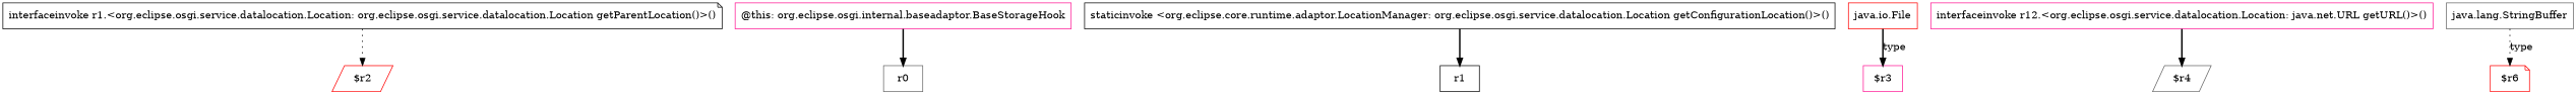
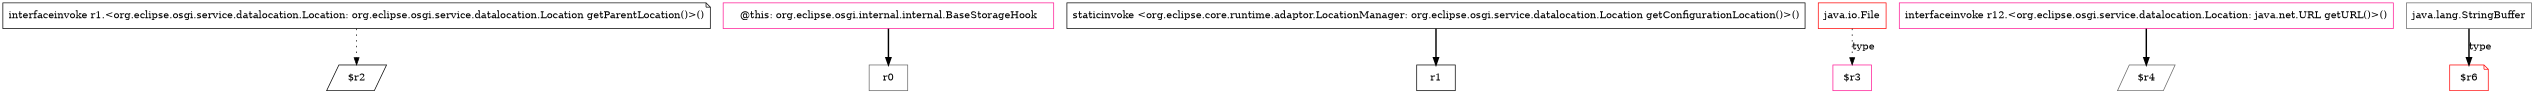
  digraph {
    node [color=black shape=box]
    edge [style=bold]
-   n1 [color=red label="$r2" shape=parallelogram]
-   n2 [color=deeppink label="@this: org.eclipse.osgi.internal.baseadaptor.BaseStorageHook"]
+   n1 [label="$r2" shape=parallelogram]
+   n2 [color=deeppink label="@this: org.eclipse.osgi.internal.internal.BaseStorageHook"]
    n3 [color=gray40 label=r0]
    n4 [label="staticinvoke <org.eclipse.core.runtime.adaptor.LocationManager: org.eclipse.osgi.service.datalocation.Location getConfigurationLocation()>()"]
    n5 [label=r1]
    n6 [label="interfaceinvoke r1.<org.eclipse.osgi.service.datalocation.Location: org.eclipse.osgi.service.datalocation.Location getParentLocation()>()" shape=note]
    n7 [color=red label="java.io.File"]
    n8 [color=deeppink label="$r3"]
    n9 [color=deeppink label="interfaceinvoke r12.<org.eclipse.osgi.service.datalocation.Location: java.net.URL getURL()>()"]
    n10 [color=gray40 label="$r4" shape=parallelogram]
    n11 [color=gray40 label="java.lang.StringBuffer"]
    n12 [color=red label="$r6" shape=note]
    n2 -> n3
    n4 -> n5
    n6 -> n1 [style=dotted]
-   n7 -> n8 [label=type]
+   n7 -> n8 [label=type style=dotted]
    n9 -> n10
-   n11 -> n12 [label=type style=dotted]
+   n11 -> n12 [label=type]
  }
